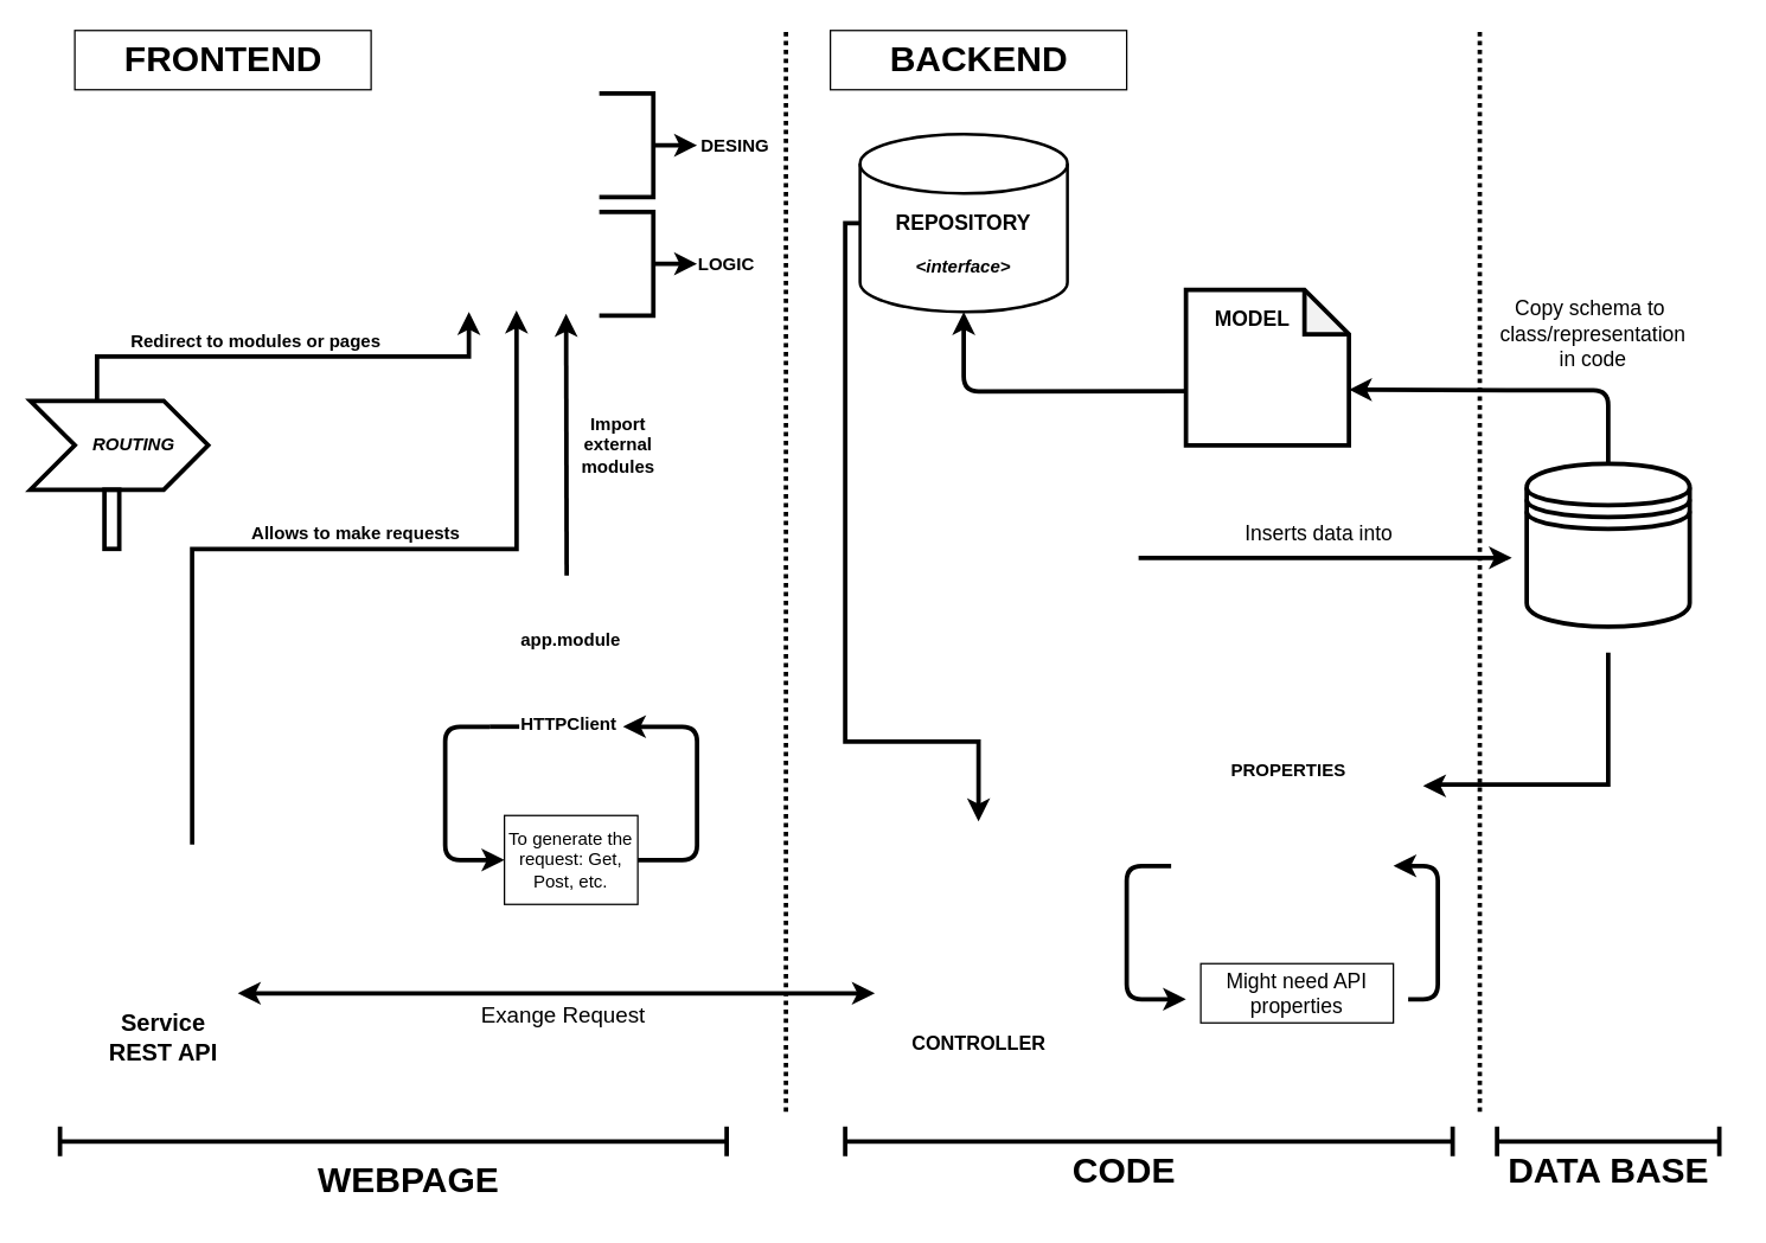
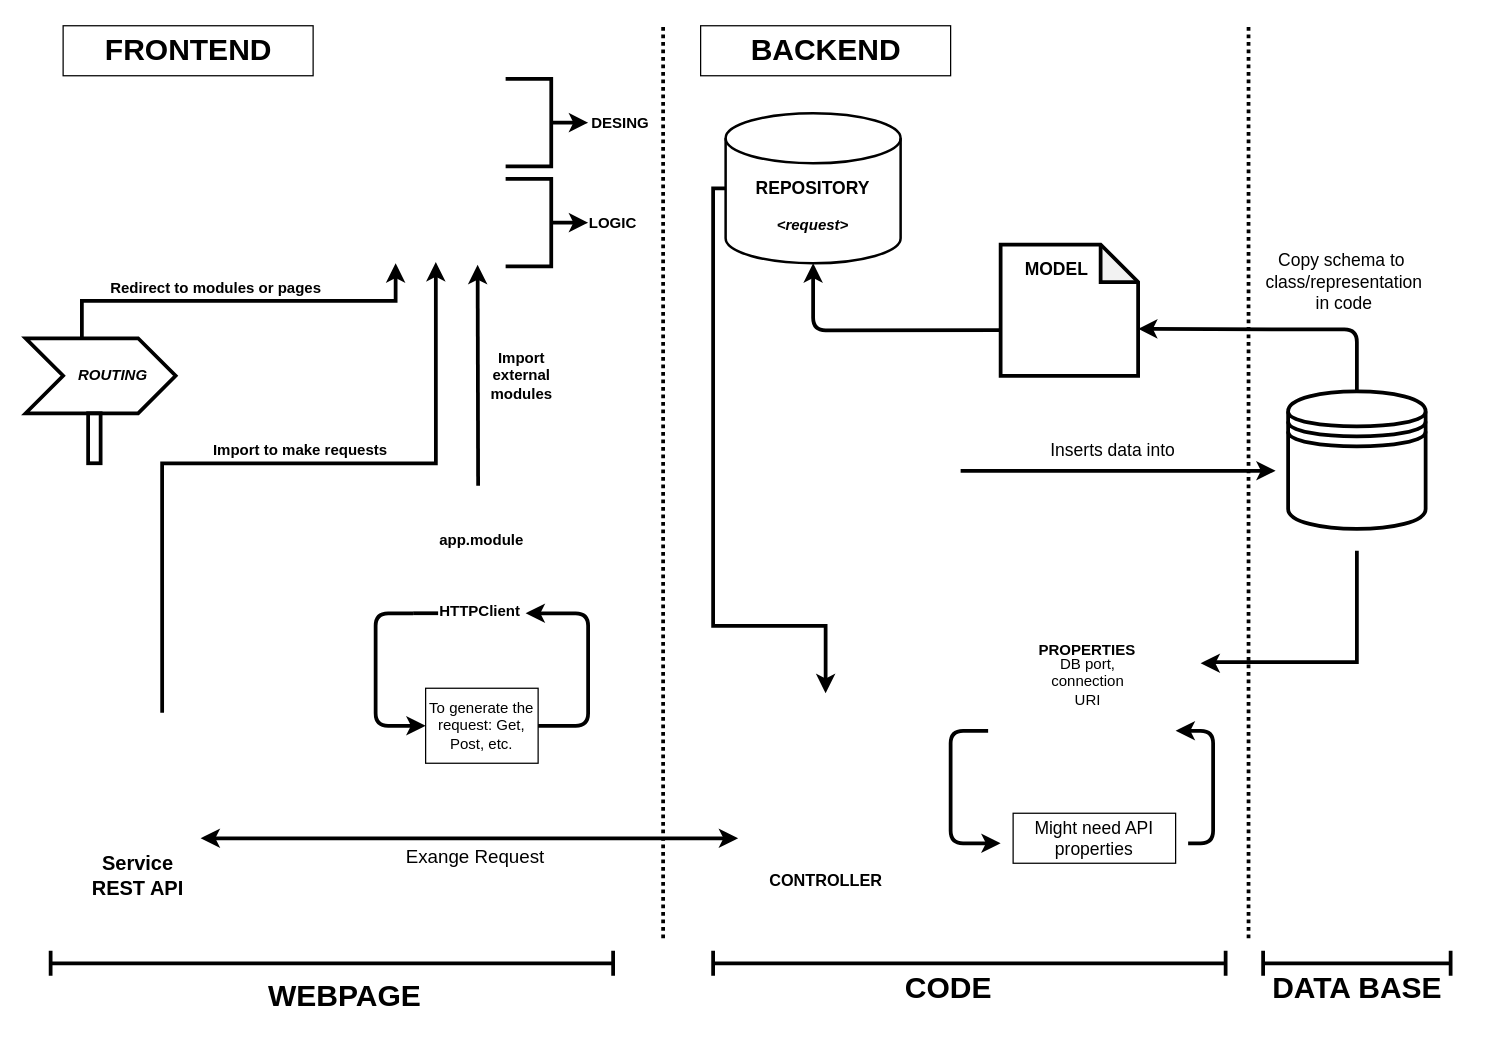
  <mxCell id="0" />
  <mxCell id="1" parent="0" />
  <mxCell id="2" value="" style="endArrow=none;html=1;strokeWidth=3;dashed=1;dashPattern=1 1;" parent="1" edge="1"><mxGeometry width="50" height="50" relative="1" as="geometry"><mxPoint x="530" y="750" as="sourcePoint" /><mxPoint x="530" y="20" as="targetPoint" /></mxGeometry></mxCell>
  <mxCell id="3" value="" style="endArrow=none;html=1;strokeWidth=3;dashed=1;dashPattern=1 1;" parent="1" edge="1"><mxGeometry width="50" height="50" relative="1" as="geometry"><mxPoint x="998.33" y="750" as="sourcePoint" /><mxPoint x="998.33" y="20" as="targetPoint" /></mxGeometry></mxCell>
  <mxCell id="4" value="" style="shape=crossbar;whiteSpace=wrap;html=1;rounded=1;strokeWidth=3;perimeterSpacing=0;" parent="1" vertex="1"><mxGeometry x="40" y="760" width="450" height="20" as="geometry" /></mxCell>
  <mxCell id="5" value="" style="shape=crossbar;whiteSpace=wrap;html=1;rounded=1;strokeWidth=3;" parent="1" vertex="1"><mxGeometry x="570" y="760" width="410" height="20" as="geometry" /></mxCell>
  <mxCell id="6" value="" style="shape=crossbar;whiteSpace=wrap;html=1;rounded=1;strokeWidth=3;" parent="1" vertex="1"><mxGeometry x="1010" y="760" width="150" height="20" as="geometry" /></mxCell>
  <mxCell id="7" style="edgeStyle=orthogonalEdgeStyle;rounded=0;orthogonalLoop=1;jettySize=auto;html=1;exitX=0.619;exitY=-0.003;exitDx=0;exitDy=0;entryX=0.451;entryY=0.994;entryDx=0;entryDy=0;entryPerimeter=0;strokeWidth=3;fontSize=12;exitPerimeter=0;" parent="1" source="8" target="21" edge="1"><mxGeometry relative="1" as="geometry"><Array as="points"><mxPoint x="129" y="370" /><mxPoint x="348" y="370" /></Array></mxGeometry></mxCell>
  <mxCell id="8" value="" style="shape=image;html=1;verticalAlign=top;verticalLabelPosition=bottom;labelBackgroundColor=#ffffff;imageAspect=0;aspect=fixed;image=https://cdn0.iconfinder.com/data/icons/business-and-finance-86/512/business_finance_money-50-128.png;strokeWidth=3;" parent="1" vertex="1"><mxGeometry x="50" y="570" width="128" height="128" as="geometry" /></mxCell>
  <mxCell id="9" value="Service REST API" style="text;html=1;strokeColor=none;fillColor=none;align=center;verticalAlign=middle;whiteSpace=wrap;rounded=0;strokeWidth=1;fontSize=16;fontStyle=1" parent="1" vertex="1"><mxGeometry x="60" y="690" width="100" height="20" as="geometry" /></mxCell>
  <mxCell id="10" style="edgeStyle=orthogonalEdgeStyle;rounded=0;orthogonalLoop=1;jettySize=auto;html=1;entryX=0.66;entryY=1.008;entryDx=0;entryDy=0;strokeWidth=3;fontSize=12;entryPerimeter=0;" parent="1" target="21" edge="1"><mxGeometry relative="1" as="geometry"><mxPoint x="382" y="388" as="sourcePoint" /><Array as="points"><mxPoint x="382" y="388" /></Array></mxGeometry></mxCell>
  <mxCell id="11" value="" style="shape=image;html=1;verticalAlign=top;verticalLabelPosition=bottom;labelBackgroundColor=#ffffff;imageAspect=0;aspect=fixed;image=https://cdn2.iconfinder.com/data/icons/essential-web-5/50/puzzle-solution-problem-challenge-resolution-128.png;strokeWidth=1;fontSize=12;" parent="1" vertex="1"><mxGeometry x="330" y="390" width="128" height="128" as="geometry" /></mxCell>
  <mxCell id="12" value="&lt;b&gt;app.module&lt;br&gt;&lt;br&gt;&lt;br&gt;&lt;br&gt;&lt;/b&gt;&lt;div style=&quot;text-align: justify&quot;&gt;&lt;span&gt;&lt;b&gt;HTTPClient&lt;/b&gt;&lt;/span&gt;&lt;/div&gt;" style="text;html=1;strokeColor=none;fillColor=none;align=center;verticalAlign=middle;whiteSpace=wrap;rounded=0;fontSize=12;" parent="1" vertex="1"><mxGeometry x="340" y="410" width="90" height="100" as="geometry" /></mxCell>
  <mxCell id="13" value="" style="endArrow=none;html=1;strokeWidth=3;fontSize=12;" parent="1" edge="1"><mxGeometry width="50" height="50" relative="1" as="geometry"><mxPoint x="330" y="490" as="sourcePoint" /><mxPoint x="350" y="490" as="targetPoint" /></mxGeometry></mxCell>
  <mxCell id="14" value="" style="edgeStyle=segmentEdgeStyle;endArrow=classic;html=1;strokeWidth=3;fontSize=12;" parent="1" edge="1"><mxGeometry width="50" height="50" relative="1" as="geometry"><mxPoint x="330" y="490" as="sourcePoint" /><mxPoint x="340" y="580" as="targetPoint" /><Array as="points"><mxPoint x="330" y="490" /><mxPoint x="300" y="490" /><mxPoint x="300" y="580" /></Array></mxGeometry></mxCell>
  <mxCell id="15" value="To generate the&lt;br&gt;request: Get, Post, etc." style="text;html=1;align=center;verticalAlign=middle;whiteSpace=wrap;rounded=0;fontSize=12;strokeColor=#000000;" parent="1" vertex="1"><mxGeometry x="340" y="550" width="90" height="60" as="geometry" /></mxCell>
  <mxCell id="16" value="" style="endArrow=classic;html=1;strokeWidth=3;fontSize=12;exitX=1;exitY=0.5;exitDx=0;exitDy=0;" parent="1" source="15" edge="1"><mxGeometry width="50" height="50" relative="1" as="geometry"><mxPoint x="480" y="630" as="sourcePoint" /><mxPoint x="420" y="490" as="targetPoint" /><Array as="points"><mxPoint x="470" y="580" /><mxPoint x="470" y="490" /></Array></mxGeometry></mxCell>
  <mxCell id="17" style="edgeStyle=orthogonalEdgeStyle;rounded=0;orthogonalLoop=1;jettySize=auto;html=1;exitX=0;exitY=0;exitDx=45;exitDy=0;exitPerimeter=0;entryX=0.25;entryY=1;entryDx=0;entryDy=0;strokeWidth=3;fontSize=12;" parent="1" source="18" target="21" edge="1"><mxGeometry relative="1" as="geometry" /></mxCell>
  <mxCell id="18" value="" style="html=1;shadow=0;dashed=0;align=center;verticalAlign=middle;shape=mxgraph.arrows2.arrow;dy=0;dx=30;notch=30;strokeColor=#000000;strokeWidth=3;fillColor=none;fontSize=12;" parent="1" vertex="1"><mxGeometry x="20" y="270" width="120" height="60" as="geometry" /></mxCell>
  <mxCell id="19" value="&lt;b&gt;&lt;i&gt;ROUTING&lt;/i&gt;&lt;/b&gt;" style="text;html=1;strokeColor=none;fillColor=none;align=center;verticalAlign=middle;whiteSpace=wrap;rounded=0;fontSize=12;" parent="1" vertex="1"><mxGeometry x="50" y="287.5" width="80" height="25" as="geometry" /></mxCell>
  <mxCell id="20" value="" style="html=1;points=[];perimeter=orthogonalPerimeter;strokeColor=#000000;strokeWidth=3;fillColor=none;fontSize=12;" parent="1" vertex="1"><mxGeometry x="70" y="330" width="10" height="40" as="geometry" /></mxCell>
  <mxCell id="21" value="" style="shape=image;html=1;verticalAlign=top;verticalLabelPosition=bottom;labelBackgroundColor=#ffffff;imageAspect=0;aspect=fixed;image=https://cdn2.iconfinder.com/data/icons/furniture-269/32/Artboard_19-128.png;strokeColor=#000000;strokeWidth=3;fillColor=none;fontSize=12;" parent="1" vertex="1"><mxGeometry x="276" y="50" width="160" height="160" as="geometry" /></mxCell>
  <mxCell id="22" style="edgeStyle=orthogonalEdgeStyle;rounded=0;orthogonalLoop=1;jettySize=auto;html=1;exitX=0.5;exitY=1;exitDx=0;exitDy=0;entryX=0;entryY=0.5;entryDx=0;entryDy=0;strokeWidth=3;fontSize=12;" parent="1" source="23" target="26" edge="1"><mxGeometry relative="1" as="geometry" /></mxCell>
  <mxCell id="23" value="" style="shape=partialRectangle;whiteSpace=wrap;html=1;bottom=1;right=1;left=1;top=0;fillColor=none;routingCenterX=-0.5;strokeColor=#000000;strokeWidth=3;fontSize=12;rotation=-90;" parent="1" vertex="1"><mxGeometry x="388" y="160" width="70" height="35" as="geometry" /></mxCell>
  <mxCell id="24" style="edgeStyle=orthogonalEdgeStyle;rounded=0;orthogonalLoop=1;jettySize=auto;html=1;exitX=0.5;exitY=1;exitDx=0;exitDy=0;entryX=0;entryY=0.5;entryDx=0;entryDy=0;strokeWidth=3;fontSize=12;" parent="1" source="25" target="27" edge="1"><mxGeometry relative="1" as="geometry" /></mxCell>
  <mxCell id="25" value="" style="shape=partialRectangle;whiteSpace=wrap;html=1;bottom=1;right=1;left=1;top=0;fillColor=none;routingCenterX=-0.5;strokeColor=#000000;strokeWidth=3;fontSize=12;rotation=-90;" parent="1" vertex="1"><mxGeometry x="388" y="80" width="70" height="35" as="geometry" /></mxCell>
  <mxCell id="26" value="&lt;b&gt;LOGIC&lt;/b&gt;" style="text;html=1;strokeColor=none;fillColor=none;align=center;verticalAlign=middle;whiteSpace=wrap;rounded=0;fontSize=12;" parent="1" vertex="1"><mxGeometry x="470" y="167.5" width="40" height="20" as="geometry" /></mxCell>
  <mxCell id="27" value="&lt;b&gt;DESING&lt;/b&gt;" style="text;html=1;strokeColor=none;fillColor=none;align=center;verticalAlign=middle;whiteSpace=wrap;rounded=0;fontSize=12;" parent="1" vertex="1"><mxGeometry x="470" y="87.5" width="52" height="20" as="geometry" /></mxCell>
  <mxCell id="28" value="&lt;b&gt;Redirect to modules or pages&lt;/b&gt;" style="text;html=1;strokeColor=none;fillColor=none;align=center;verticalAlign=middle;whiteSpace=wrap;rounded=0;fontSize=12;" parent="1" vertex="1"><mxGeometry x="55" y="220" width="235" height="20" as="geometry" /></mxCell>
- <mxCell id="29" value="&lt;b&gt;Allows to make requests&lt;/b&gt;" style="text;html=1;strokeColor=none;fillColor=none;align=center;verticalAlign=middle;whiteSpace=wrap;rounded=0;fontSize=12;" parent="1" vertex="1"><mxGeometry x="130" y="350" width="220" height="20" as="geometry" /></mxCell>
+ <mxCell id="29" value="&lt;b&gt;Import to make requests&lt;/b&gt;" style="text;html=1;strokeColor=none;fillColor=none;align=center;verticalAlign=middle;whiteSpace=wrap;rounded=0;fontSize=12;" parent="1" vertex="1"><mxGeometry x="130" y="350" width="220" height="20" as="geometry" /></mxCell>
  <mxCell id="30" value="&lt;b&gt;Import&lt;br&gt;external&lt;br&gt;modules&lt;/b&gt;" style="text;html=1;strokeColor=none;fillColor=none;align=center;verticalAlign=middle;whiteSpace=wrap;rounded=0;fontSize=12;" parent="1" vertex="1"><mxGeometry x="376" y="275" width="82" height="50" as="geometry" /></mxCell>
  <mxCell id="31" value="FRONTEND" style="text;fillColor=none;html=1;fontSize=24;fontStyle=1;verticalAlign=middle;align=center;strokeColor=#000000;" parent="1" vertex="1"><mxGeometry x="50" y="20" width="200" height="40" as="geometry" /></mxCell>
  <mxCell id="32" value="WEBPAGE" style="text;strokeColor=none;fillColor=none;html=1;fontSize=24;fontStyle=1;verticalAlign=middle;align=center;" parent="1" vertex="1"><mxGeometry x="140" y="777" width="270" height="40" as="geometry" /></mxCell>
  <mxCell id="33" value="DATA BASE" style="text;strokeColor=none;fillColor=none;html=1;fontSize=24;fontStyle=1;verticalAlign=middle;align=center;" parent="1" vertex="1"><mxGeometry x="1000" y="770" width="170" height="40" as="geometry" /></mxCell>
  <mxCell id="34" value="CODE" style="text;strokeColor=none;fillColor=none;html=1;fontSize=24;fontStyle=1;verticalAlign=middle;align=center;" parent="1" vertex="1"><mxGeometry x="622.5" y="770" width="270" height="40" as="geometry" /></mxCell>
  <mxCell id="35" value="" style="shape=image;html=1;verticalAlign=top;verticalLabelPosition=bottom;labelBackgroundColor=#ffffff;imageAspect=0;aspect=fixed;image=https://cdn3.iconfinder.com/data/icons/free-multimedia-line/128/multimedia-06-128.png;strokeColor=#000000;strokeWidth=3;fillColor=none;fontSize=12;" parent="1" vertex="1"><mxGeometry x="580" y="554" width="160" height="160" as="geometry" /></mxCell>
  <mxCell id="36" value="" style="endArrow=classic;startArrow=classic;html=1;strokeWidth=3;fontSize=12;" parent="1" edge="1"><mxGeometry width="50" height="50" relative="1" as="geometry"><mxPoint x="160" y="670" as="sourcePoint" /><mxPoint x="590" y="670" as="targetPoint" /><Array as="points"><mxPoint x="460" y="670" /></Array></mxGeometry></mxCell>
  <mxCell id="37" value="&lt;b&gt;&lt;font style=&quot;font-size: 13px&quot;&gt;CONTROLLER&lt;/font&gt;&lt;/b&gt;" style="text;html=1;strokeColor=none;fillColor=none;align=center;verticalAlign=middle;whiteSpace=wrap;rounded=0;fontSize=12;" parent="1" vertex="1"><mxGeometry x="592.5" y="694" width="135" height="20" as="geometry" /></mxCell>
  <mxCell id="38" value="" style="strokeWidth=2;html=1;shape=mxgraph.flowchart.database;whiteSpace=wrap;fillColor=none;fontSize=12;" parent="1" vertex="1"><mxGeometry x="580" y="90" width="140" height="120" as="geometry" /></mxCell>
  <mxCell id="39" style="edgeStyle=orthogonalEdgeStyle;rounded=0;orthogonalLoop=1;jettySize=auto;html=1;exitX=0;exitY=0.5;exitDx=0;exitDy=0;entryX=0.5;entryY=0;entryDx=0;entryDy=0;strokeWidth=3;fontSize=12;" parent="1" source="40" target="35" edge="1"><mxGeometry relative="1" as="geometry"><Array as="points"><mxPoint x="570" y="150" /><mxPoint x="570" y="500" /><mxPoint x="660" y="500" /></Array></mxGeometry></mxCell>
  <mxCell id="40" value="&lt;b&gt;&lt;font style=&quot;font-size: 14px&quot;&gt;REPOSITORY&lt;/font&gt;&lt;/b&gt;" style="text;html=1;strokeColor=none;fillColor=none;align=center;verticalAlign=middle;whiteSpace=wrap;rounded=0;fontSize=12;" parent="1" vertex="1"><mxGeometry x="580" y="140" width="140" height="20" as="geometry" /></mxCell>
- <mxCell id="41" value="&lt;b&gt;&lt;i&gt;&amp;lt;interface&amp;gt;&lt;/i&gt;&lt;/b&gt;" style="text;html=1;strokeColor=none;fillColor=none;align=center;verticalAlign=middle;whiteSpace=wrap;rounded=0;fontSize=12;" parent="1" vertex="1"><mxGeometry x="605" y="170" width="90" height="20" as="geometry" /></mxCell>
+ <mxCell id="41" value="&lt;b&gt;&lt;i&gt;&amp;lt;request&amp;gt;&lt;/i&gt;&lt;/b&gt;" style="text;html=1;strokeColor=none;fillColor=none;align=center;verticalAlign=middle;whiteSpace=wrap;rounded=0;fontSize=12;" parent="1" vertex="1"><mxGeometry x="605" y="170" width="90" height="20" as="geometry" /></mxCell>
  <mxCell id="42" value="BACKEND" style="text;fillColor=none;html=1;fontSize=24;fontStyle=1;verticalAlign=middle;align=center;strokeColor=#000000;" parent="1" vertex="1"><mxGeometry x="560" y="20" width="200" height="40" as="geometry" /></mxCell>
  <mxCell id="43" value="" style="shape=note;whiteSpace=wrap;html=1;backgroundOutline=1;darkOpacity=0.05;strokeColor=#000000;strokeWidth=3;fillColor=none;fontSize=12;" parent="1" vertex="1"><mxGeometry x="800" y="195" width="110" height="105" as="geometry" /></mxCell>
  <mxCell id="44" style="edgeStyle=orthogonalEdgeStyle;rounded=0;orthogonalLoop=1;jettySize=auto;html=1;entryX=1;entryY=0.5;entryDx=0;entryDy=0;strokeWidth=3;fontSize=12;" parent="1" target="46" edge="1"><mxGeometry relative="1" as="geometry"><mxPoint x="1085" y="440" as="sourcePoint" /><Array as="points"><mxPoint x="1085" y="529" /><mxPoint x="970" y="529" /><mxPoint x="970" y="530" /></Array></mxGeometry></mxCell>
  <mxCell id="45" value="" style="shape=datastore;whiteSpace=wrap;html=1;strokeColor=#000000;strokeWidth=3;fillColor=none;fontSize=12;" parent="1" vertex="1"><mxGeometry x="1030" y="312.5" width="110" height="110" as="geometry" /></mxCell>
  <mxCell id="46" value="" style="shape=image;html=1;verticalAlign=top;verticalLabelPosition=bottom;labelBackgroundColor=#ffffff;imageAspect=0;aspect=fixed;image=https://cdn4.iconfinder.com/data/icons/app-custom-ui-1/48/Settings-128.png;strokeColor=#000000;strokeWidth=3;fillColor=none;fontSize=12;" parent="1" vertex="1"><mxGeometry x="780" y="440" width="180" height="180" as="geometry" /></mxCell>
  <mxCell id="47" value="&lt;font style=&quot;font-size: 15px&quot;&gt;Exange Request&lt;/font&gt;" style="text;html=1;strokeColor=none;fillColor=none;align=center;verticalAlign=middle;whiteSpace=wrap;rounded=0;fontSize=12;" parent="1" vertex="1"><mxGeometry x="290" y="674" width="180" height="20" as="geometry" /></mxCell>
  <mxCell id="48" value="&lt;b&gt;&lt;font style=&quot;font-size: 14px&quot;&gt;MODEL&lt;/font&gt;&lt;/b&gt;" style="text;html=1;strokeColor=none;fillColor=none;align=center;verticalAlign=middle;whiteSpace=wrap;rounded=0;fontSize=12;" parent="1" vertex="1"><mxGeometry x="810" y="200" width="70" height="30" as="geometry" /></mxCell>
  <mxCell id="49" value="" style="edgeStyle=segmentEdgeStyle;endArrow=classic;html=1;strokeWidth=3;fontSize=12;entryX=0.5;entryY=1;entryDx=0;entryDy=0;entryPerimeter=0;exitX=0.001;exitY=0.653;exitDx=0;exitDy=0;exitPerimeter=0;" parent="1" source="43" target="38" edge="1"><mxGeometry width="50" height="50" relative="1" as="geometry"><mxPoint x="860" y="363" as="sourcePoint" /><mxPoint x="840" y="312.5" as="targetPoint" /></mxGeometry></mxCell>
  <mxCell id="50" value="" style="endArrow=classic;html=1;strokeWidth=3;fontSize=12;entryX=0;entryY=0;entryDx=110;entryDy=67.5;entryPerimeter=0;exitX=0.5;exitY=0;exitDx=0;exitDy=0;" parent="1" source="45" target="43" edge="1"><mxGeometry width="50" height="50" relative="1" as="geometry"><mxPoint x="1085" y="310" as="sourcePoint" /><mxPoint x="1080" y="230" as="targetPoint" /><Array as="points"><mxPoint x="1085" y="263" /></Array></mxGeometry></mxCell>
  <mxCell id="51" value="&lt;font style=&quot;font-size: 14px&quot;&gt;Copy schema to&amp;nbsp;&lt;br&gt;class/representation&lt;br&gt;in code&lt;/font&gt;" style="text;html=1;strokeColor=none;fillColor=none;align=center;verticalAlign=middle;whiteSpace=wrap;rounded=0;fontSize=12;" parent="1" vertex="1"><mxGeometry x="1010" y="200" width="130" height="50" as="geometry" /></mxCell>
  <mxCell id="52" value="&lt;b&gt;&lt;font style=&quot;font-size: 12px&quot;&gt;PROPERTIES&lt;/font&gt;&lt;/b&gt;" style="text;html=1;strokeColor=none;fillColor=none;align=center;verticalAlign=middle;whiteSpace=wrap;rounded=0;fontSize=12;" parent="1" vertex="1"><mxGeometry x="821.5" y="510" width="95" height="20" as="geometry" /></mxCell>
+ <mxCell id="53" value="&lt;font style=&quot;font-size: 12px&quot;&gt;DB port, connection URI&lt;/font&gt;" style="text;html=1;strokeColor=none;fillColor=none;align=center;verticalAlign=middle;whiteSpace=wrap;rounded=0;" parent="1" vertex="1"><mxGeometry x="830" y="530" width="80" height="30" as="geometry" /></mxCell>
  <mxCell id="54" value="" style="edgeStyle=segmentEdgeStyle;endArrow=classic;html=1;strokeWidth=3;fontSize=12;" parent="1" edge="1"><mxGeometry width="50" height="50" relative="1" as="geometry"><mxPoint x="790" y="584" as="sourcePoint" /><mxPoint x="800" y="674" as="targetPoint" /><Array as="points"><mxPoint x="790" y="584" /><mxPoint x="760" y="584" /><mxPoint x="760" y="674" /></Array></mxGeometry></mxCell>
  <mxCell id="55" value="" style="endArrow=classic;html=1;strokeWidth=3;fontSize=12;exitX=1;exitY=0.5;exitDx=0;exitDy=0;" parent="1" edge="1"><mxGeometry width="50" height="50" relative="1" as="geometry"><mxPoint x="950" y="674" as="sourcePoint" /><mxPoint x="940" y="584" as="targetPoint" /><Array as="points"><mxPoint x="970" y="674" /><mxPoint x="970" y="630" /><mxPoint x="970" y="584" /></Array></mxGeometry></mxCell>
  <mxCell id="56" value="&lt;font style=&quot;font-size: 14px&quot;&gt;Might need API&lt;br&gt;properties&lt;/font&gt;" style="text;html=1;fillColor=none;align=center;verticalAlign=middle;whiteSpace=wrap;rounded=0;strokeColor=#000000;" parent="1" vertex="1"><mxGeometry x="810" y="650" width="130" height="40" as="geometry" /></mxCell>
  <mxCell id="57" style="edgeStyle=orthogonalEdgeStyle;rounded=0;orthogonalLoop=1;jettySize=auto;html=1;strokeWidth=3;" parent="1" source="58" edge="1"><mxGeometry relative="1" as="geometry"><mxPoint x="1020" y="376" as="targetPoint" /><Array as="points"><mxPoint x="894" y="377" /></Array></mxGeometry></mxCell>
  <mxCell id="58" value="" style="shape=image;html=1;verticalAlign=top;verticalLabelPosition=bottom;labelBackgroundColor=#ffffff;imageAspect=0;aspect=fixed;image=https://cdn2.iconfinder.com/data/icons/electronic-13/480/3-electronic-arduino-chipset-icon-2-128.png;strokeColor=#000000;" parent="1" vertex="1"><mxGeometry x="640" y="312.5" width="128" height="128" as="geometry" /></mxCell>
  <mxCell id="59" value="&lt;font style=&quot;font-size: 14px&quot;&gt;Inserts data into&lt;/font&gt;" style="text;html=1;strokeColor=none;fillColor=none;align=center;verticalAlign=middle;whiteSpace=wrap;rounded=0;" parent="1" vertex="1"><mxGeometry x="800" y="350" width="180" height="20" as="geometry" /></mxCell>
